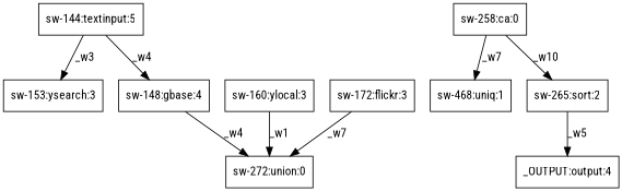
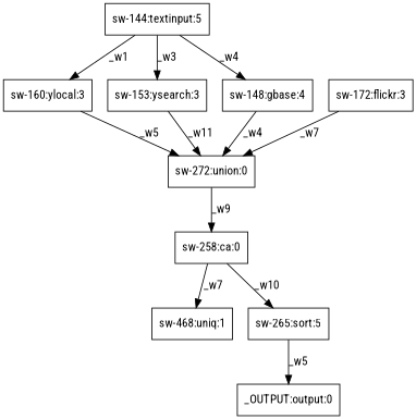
  digraph {
    fontname="Roboto Condensed"
    node [fontname="Roboto Condensed" shape=box]
    edge [fontname="Roboto Condensed"]
    n1 [label="sw-144:textinput:5"]
    n2 [label="sw-160:ylocal:3"]
    n3 [label="sw-153:ysearch:3"]
    n4 [label="sw-148:gbase:4"]
    n5 [label="sw-272:union:0"]
    n6 [label="sw-172:flickr:3"]
-   n7 [label="_OUTPUT:output:4"]
+   n7 [label="_OUTPUT:output:0"]
    n8 [label="sw-258:ca:0"]
    n9 [label="sw-468:uniq:1"]
-   n10 [label="sw-265:sort:2"]
+   n10 [label="sw-265:sort:5"]
+   n1 -> n2 [label=_w1]
    n1 -> n3 [label=_w3]
    n1 -> n4 [label=_w4]
-   n2 -> n5 [label=_w1]
+   n2 -> n5 [label=_w5]
+   n3 -> n5 [label=_w11]
    n4 -> n5 [label=_w4]
+   n5 -> n8 [label=_w9]
    n6 -> n5 [label=_w7]
    n8 -> n9 [label=_w7]
    n8 -> n10 [label=_w10]
    n10 -> n7 [label=_w5]
  }
